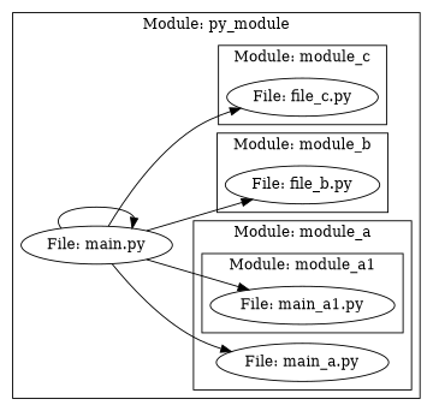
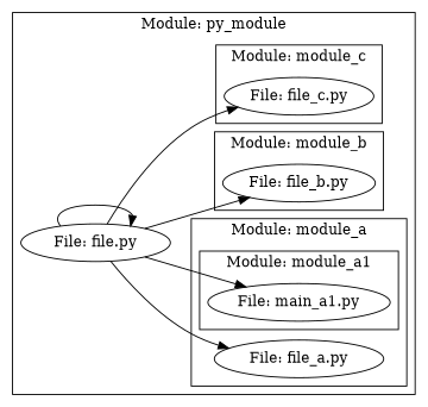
  digraph {
    rankdir=LR
    n1 [label="File: main_a1.py"]
-   n2 [label="File: main_a.py"]
+   n2 [label="File: file_a.py"]
    n3 [label="File: file_b.py"]
    n4 [label="File: file_c.py"]
-   n5 [label="File: main.py"]
+   n5 [label="File: file.py"]
    subgraph cluster_1 {
      label="Module: py_module"
      n5
      subgraph cluster_2 {
        label="Module: module_a"
        n2
        subgraph cluster_3 {
          label="Module: module_a1"
          n1
        }
      }
      subgraph cluster_4 {
        label="Module: module_b"
        n3
      }
      subgraph cluster_5 {
        label="Module: module_c"
        n4
      }
    }
    n5 -> n1
    n5 -> n2
    n5 -> n3
    n5 -> n4
    n5 -> n5
  }
